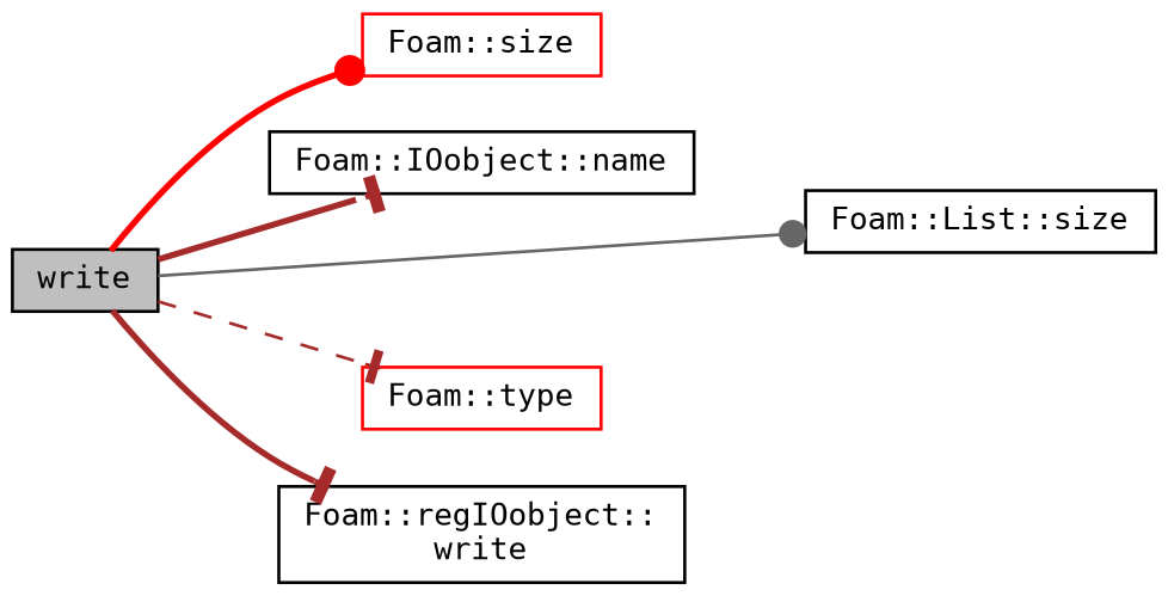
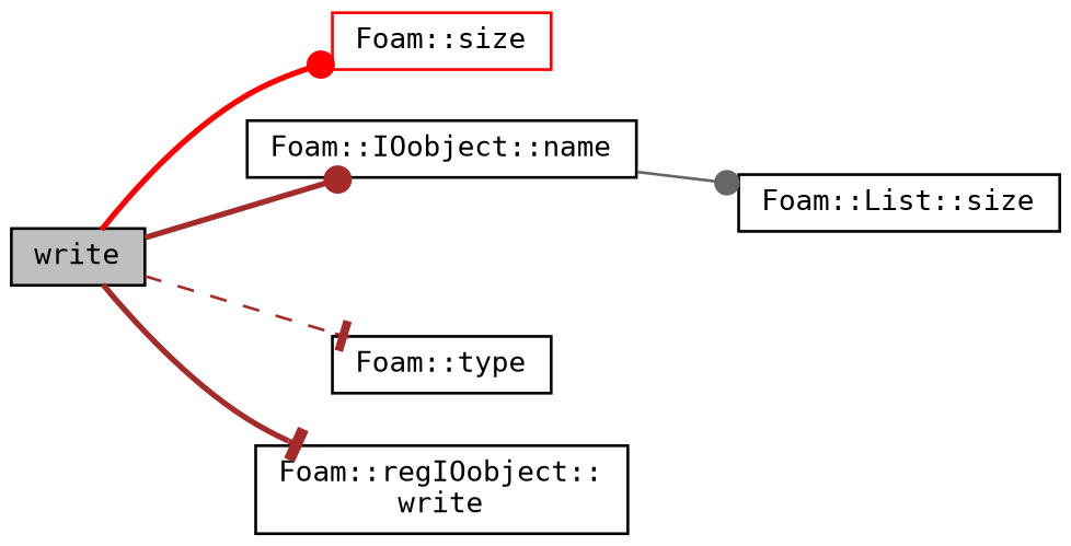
  digraph {
    fontname="DejaVu Sans Mono"
    rankdir=LR
    node [color=black fontname="DejaVu Sans Mono" fontsize=10 shape=record]
    edge [arrowhead=dot color=brown fontname="DejaVu Sans Mono" fontsize=10 labelfontname=FreeSans labelfontsize=10 style=bold]
    n1 [fillcolor=grey75 fontcolor=black height=0.2 label=write style=filled width=0.4]
    n2 [color=red height=0.2 label="Foam::size" width=0.4]
    n3 [height=0.2 label="Foam::IOobject::name" width=0.4]
    n4 [height=0.2 label="Foam::List::size" width=0.4]
-   n5 [color=red height=0.2 label="Foam::type" width=0.4]
+   n5 [height=0.2 label="Foam::type" width=0.4]
    n6 [height=0.2 label="Foam::regIOobject::\lwrite" width=0.4]
    n1 -> n2 [color=red]
-   n1 -> n3 [arrowhead=tee]
-   n1 -> n4 [color=gray40 style=solid]
+   n1 -> n3
+   n3 -> n4 [color=gray40 style=solid]
    n1 -> n5 [arrowhead=tee style=dashed]
    n1 -> n6 [arrowhead=tee]
  }
